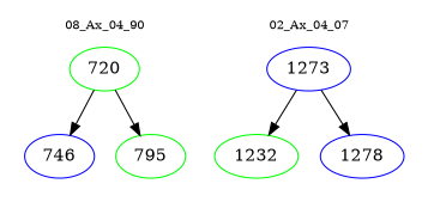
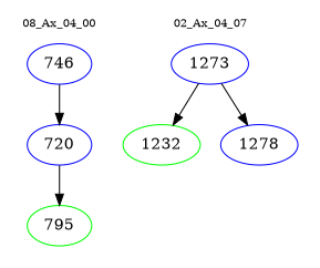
  digraph {
    node [color=blue]
    edge [color=black]
-   n1 [color=green label=720]
+   n1 [label=720]
    n2 [label=746]
    n3 [color=green label=795]
    n4 [label=1273]
    n5 [color=green label=1232]
    n6 [label=1278]
    subgraph cluster_1 {
      color=white
      fontsize=10
-     label="08_Ax_04_90"
+     label="08_Ax_04_00"
      n1
      n2
      n3
    }
    subgraph cluster_2 {
      color=white
      fontsize=10
      label="02_Ax_04_07"
      n4
      n5
      n6
    }
-   n1 -> n2
+   n2 -> n1
    n1 -> n3
    n4 -> n5
    n4 -> n6
  }
